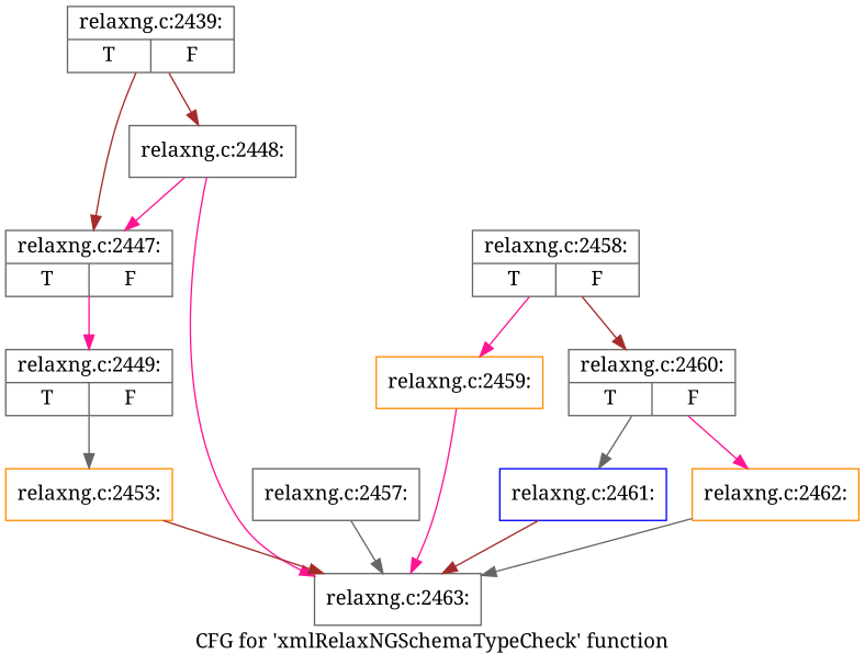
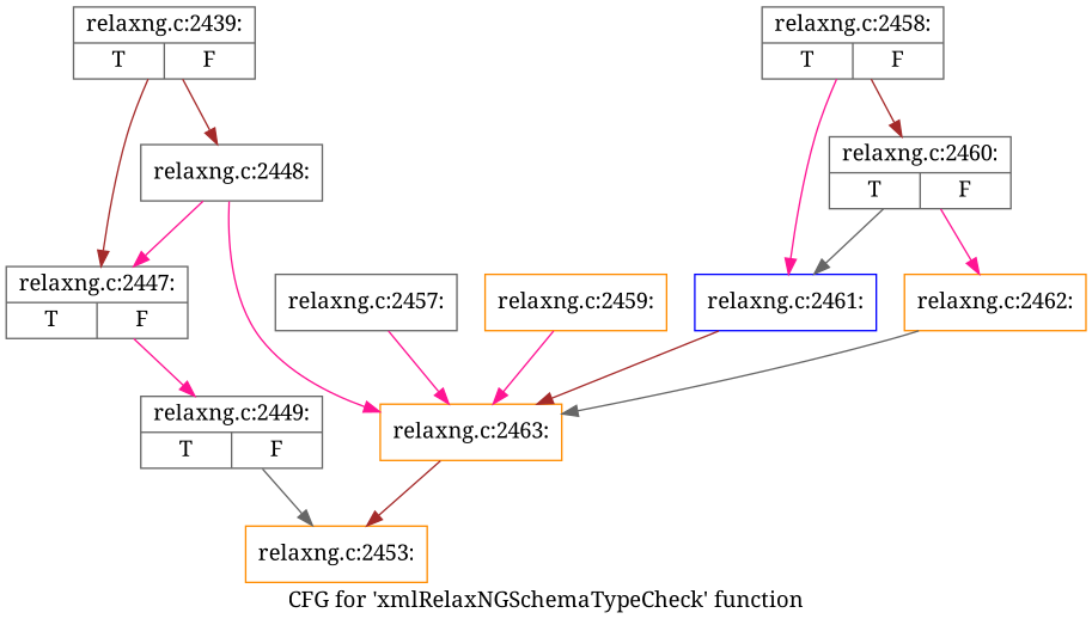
  digraph {
    fontname="Noto Serif"
    label="CFG for 'xmlRelaxNGSchemaTypeCheck' function"
    node [color=gray40 fontname="Noto Serif" shape=record]
    edge [color=deeppink fontname="Noto Serif"]
    n1 [label="{relaxng.c:2439:|{<s0>T|<s1>F}}"]
    n2 [label="{relaxng.c:2448:}"]
    n3 [label="{relaxng.c:2447:|{<s0>T|<s1>F}}"]
-   n4 [label="{relaxng.c:2463:}"]
+   n4 [color=darkorange label="{relaxng.c:2463:}"]
    n5 [label="{relaxng.c:2449:|{<s0>T|<s1>F}}"]
    n6 [color=darkorange label="{relaxng.c:2453:}"]
    n7 [label="{relaxng.c:2457:}"]
    n8 [label="{relaxng.c:2458:|{<s0>T|<s1>F}}"]
    n9 [color=darkorange label="{relaxng.c:2459:}"]
    n10 [label="{relaxng.c:2460:|{<s0>T|<s1>F}}"]
    n11 [color=blue label="{relaxng.c:2461:}"]
    n12 [color=darkorange label="{relaxng.c:2462:}"]
    n1 -> n2 [color=brown]
    n1 -> n3 [color=brown]
    n2 -> n3
    n2 -> n4
    n3 -> n5
    n5 -> n6 [color=gray40]
-   n6 -> n4 [color=brown]
-   n7 -> n4 [color=gray40]
-   n8 -> n9
+   n4 -> n6 [color=brown]
+   n7 -> n4
+   n8 -> n11
    n8 -> n10 [color=brown]
    n9 -> n4
    n10 -> n11 [color=gray40]
    n10 -> n12
    n11 -> n4 [color=brown]
    n12 -> n4 [color=gray40]
  }
